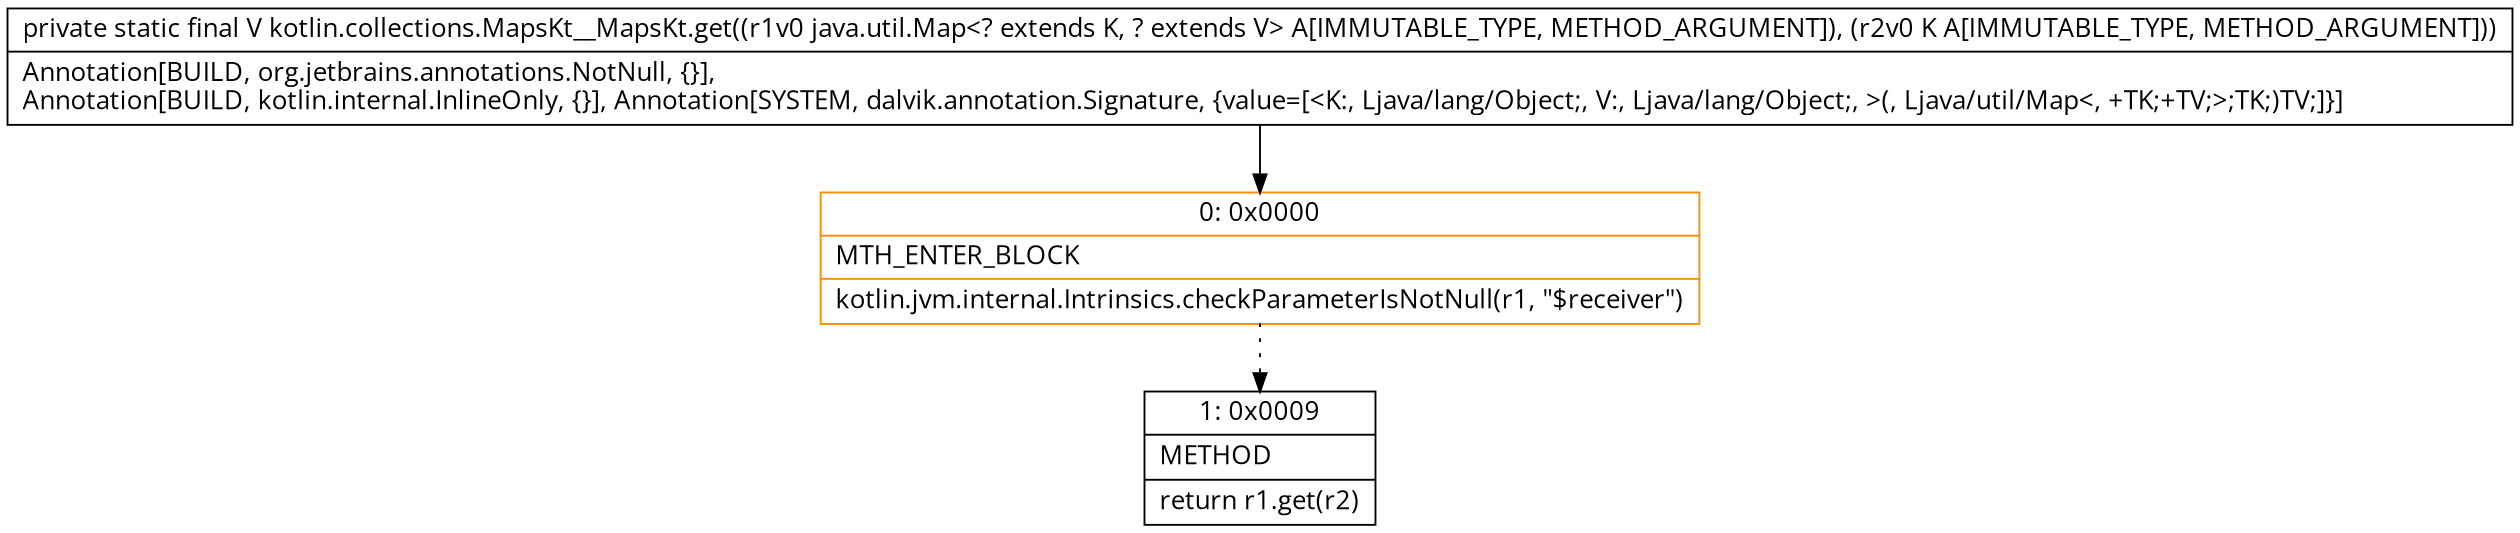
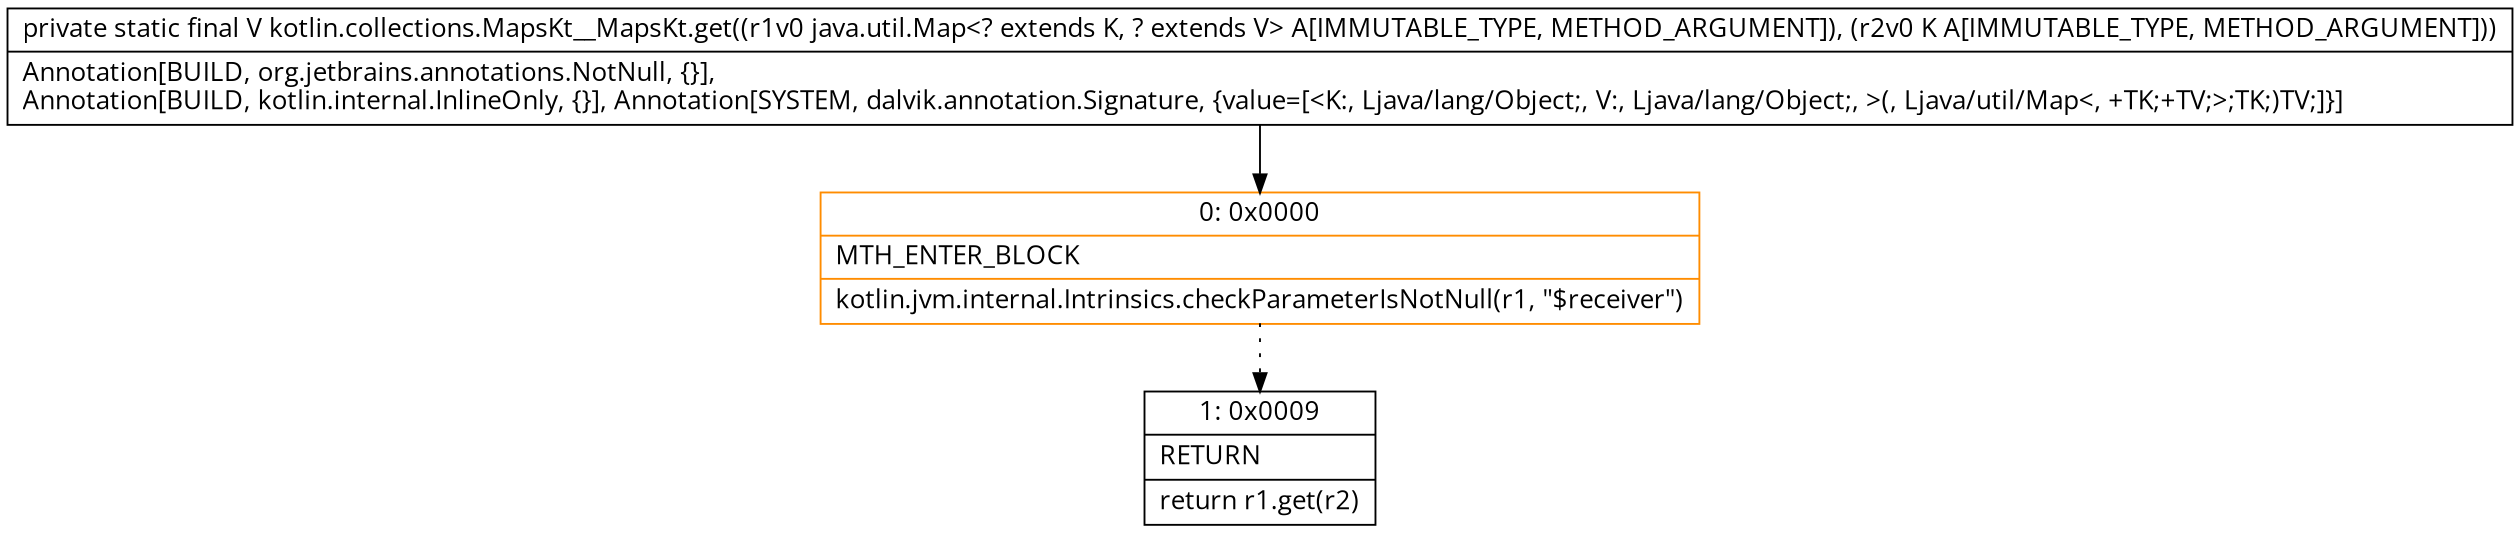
  digraph {
    fontname="Open Sans"
    node [shape=record color=black fontname="Open Sans"]
    edge [fontname="Open Sans"]
    n1 [label="{0\:\ 0x0000|MTH_ENTER_BLOCK\l|kotlin.jvm.internal.Intrinsics.checkParameterIsNotNull(r1, \"$receiver\")\l}" color=darkorange]
-   n2 [label="{1\:\ 0x0009|METHOD\l|return r1.get(r2)\l}"]
+   n2 [label="{1\:\ 0x0009|RETURN\l|return r1.get(r2)\l}"]
    n3 [label="{private static final V kotlin.collections.MapsKt__MapsKt.get((r1v0 java.util.Map\<? extends K, ? extends V\> A[IMMUTABLE_TYPE, METHOD_ARGUMENT]), (r2v0 K A[IMMUTABLE_TYPE, METHOD_ARGUMENT]))  | Annotation[BUILD, org.jetbrains.annotations.NotNull, \{\}], \lAnnotation[BUILD, kotlin.internal.InlineOnly, \{\}], Annotation[SYSTEM, dalvik.annotation.Signature, \{value=[\<K:, Ljava\/lang\/Object;, V:, Ljava\/lang\/Object;, \>(, Ljava\/util\/Map\<, +TK;+TV;\>;TK;)TV;]\}]\l}"]
    n1 -> n2 [style=dotted]
    n3 -> n1 [style=solid]
  }
